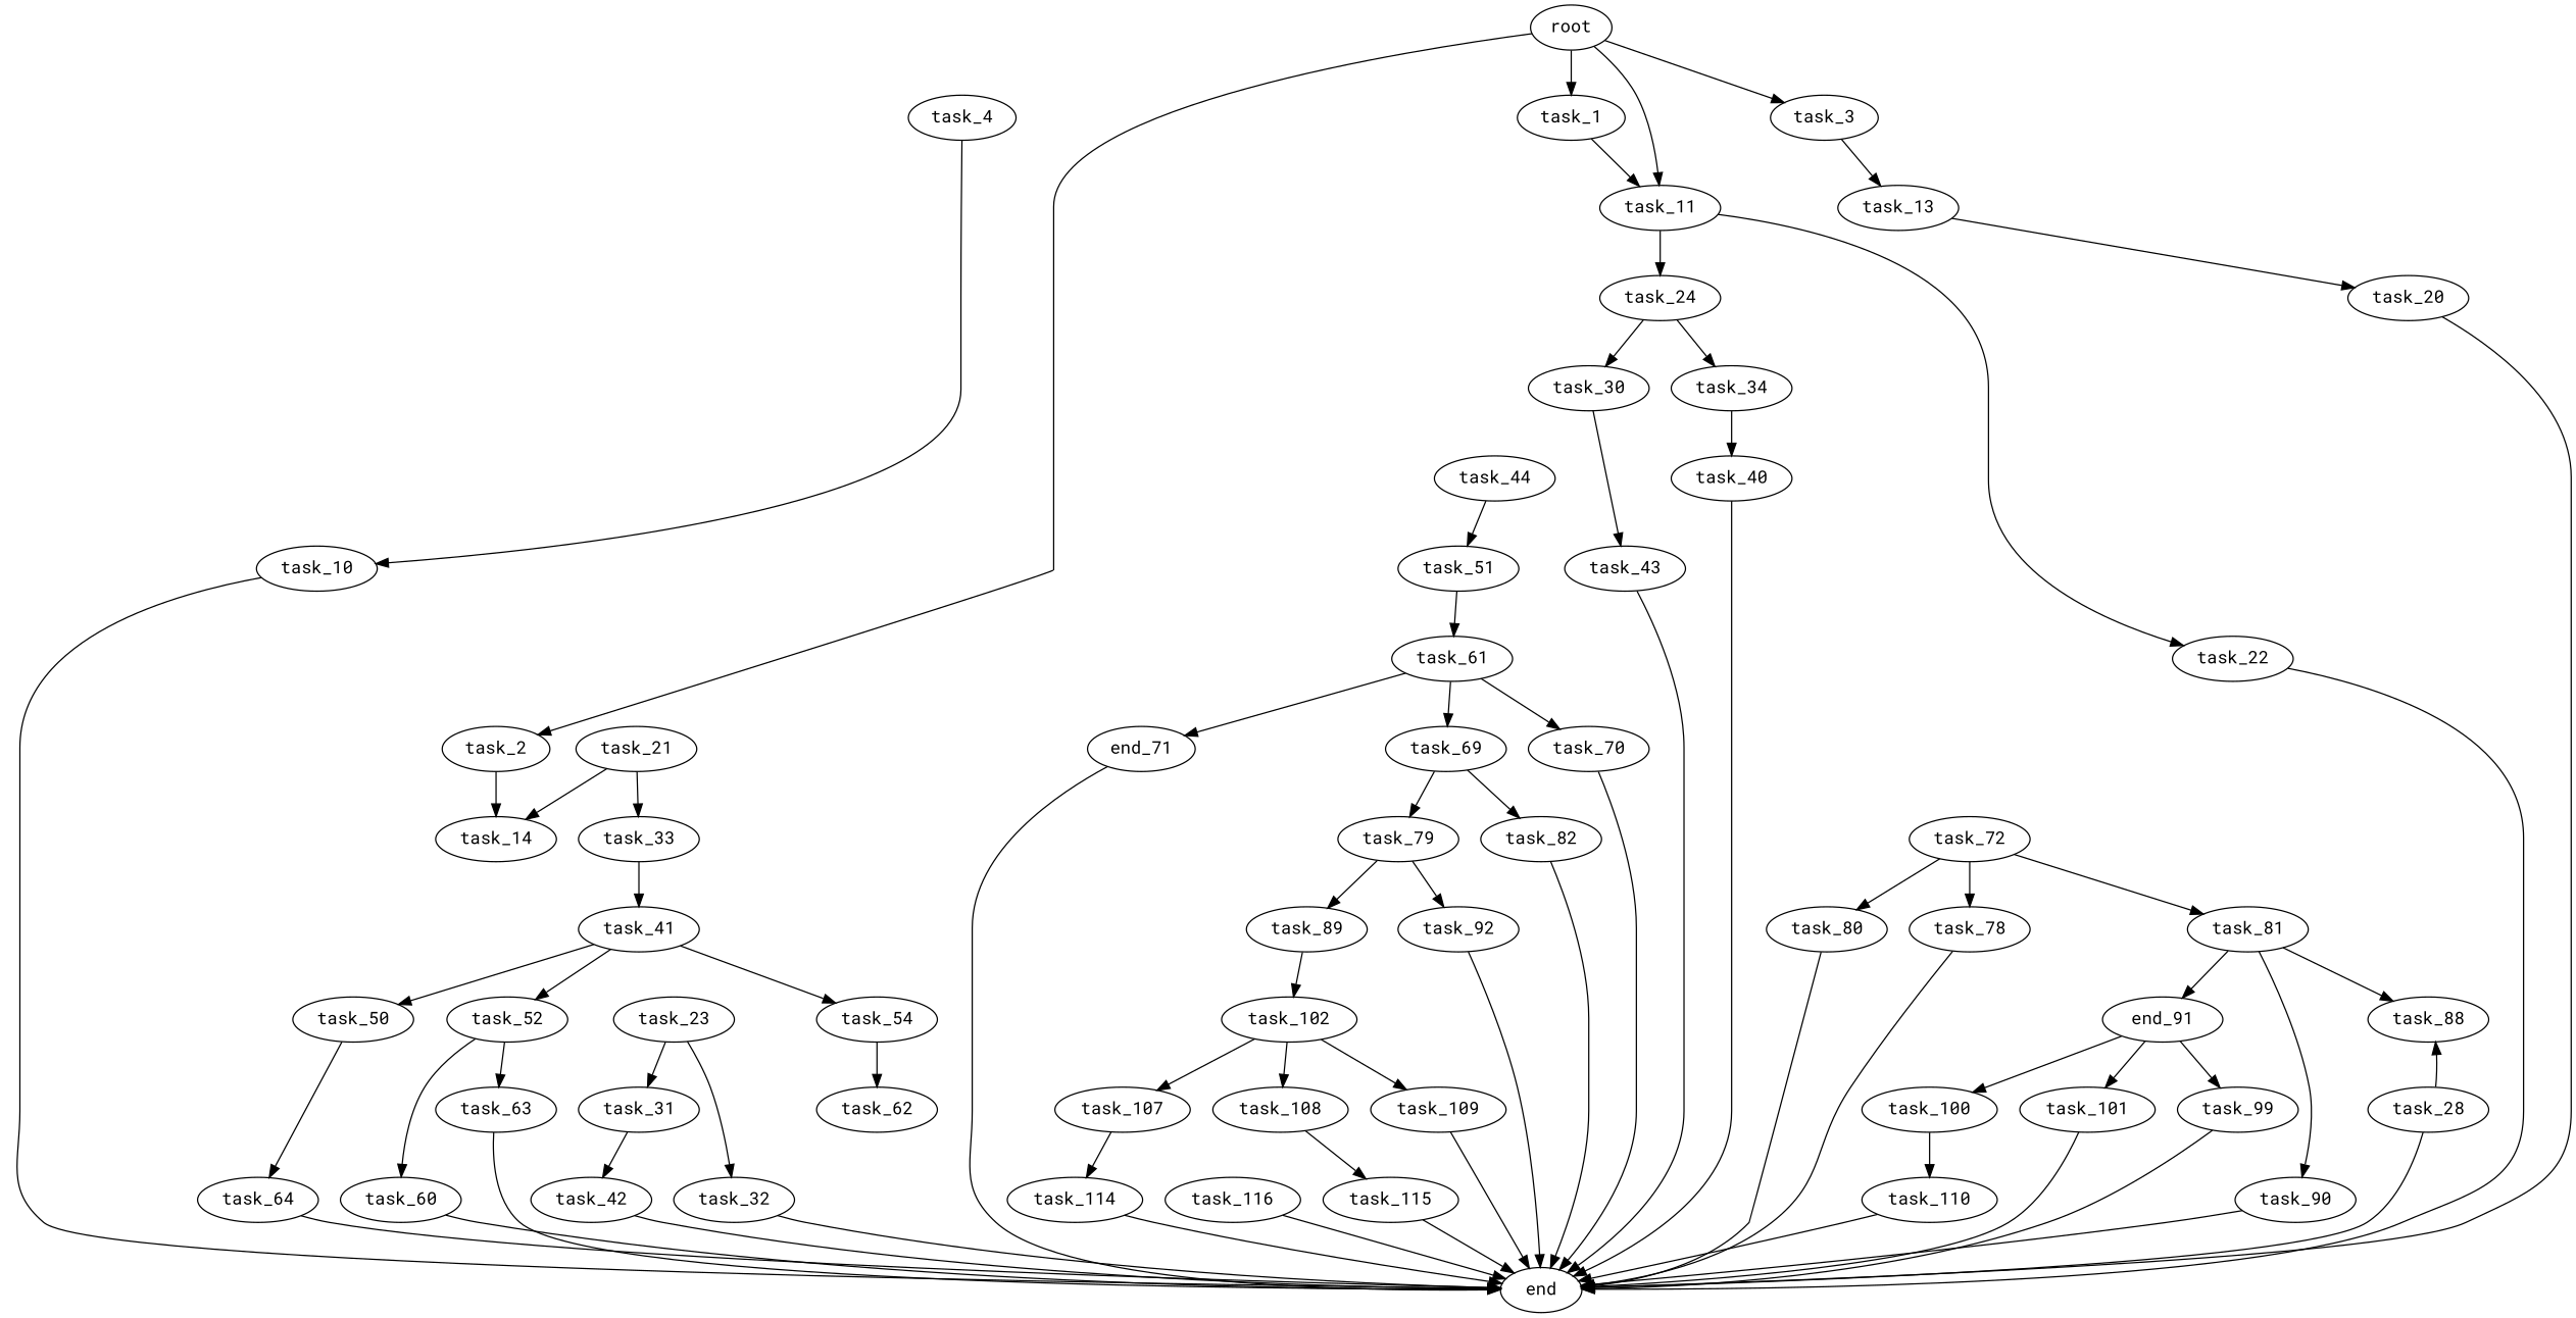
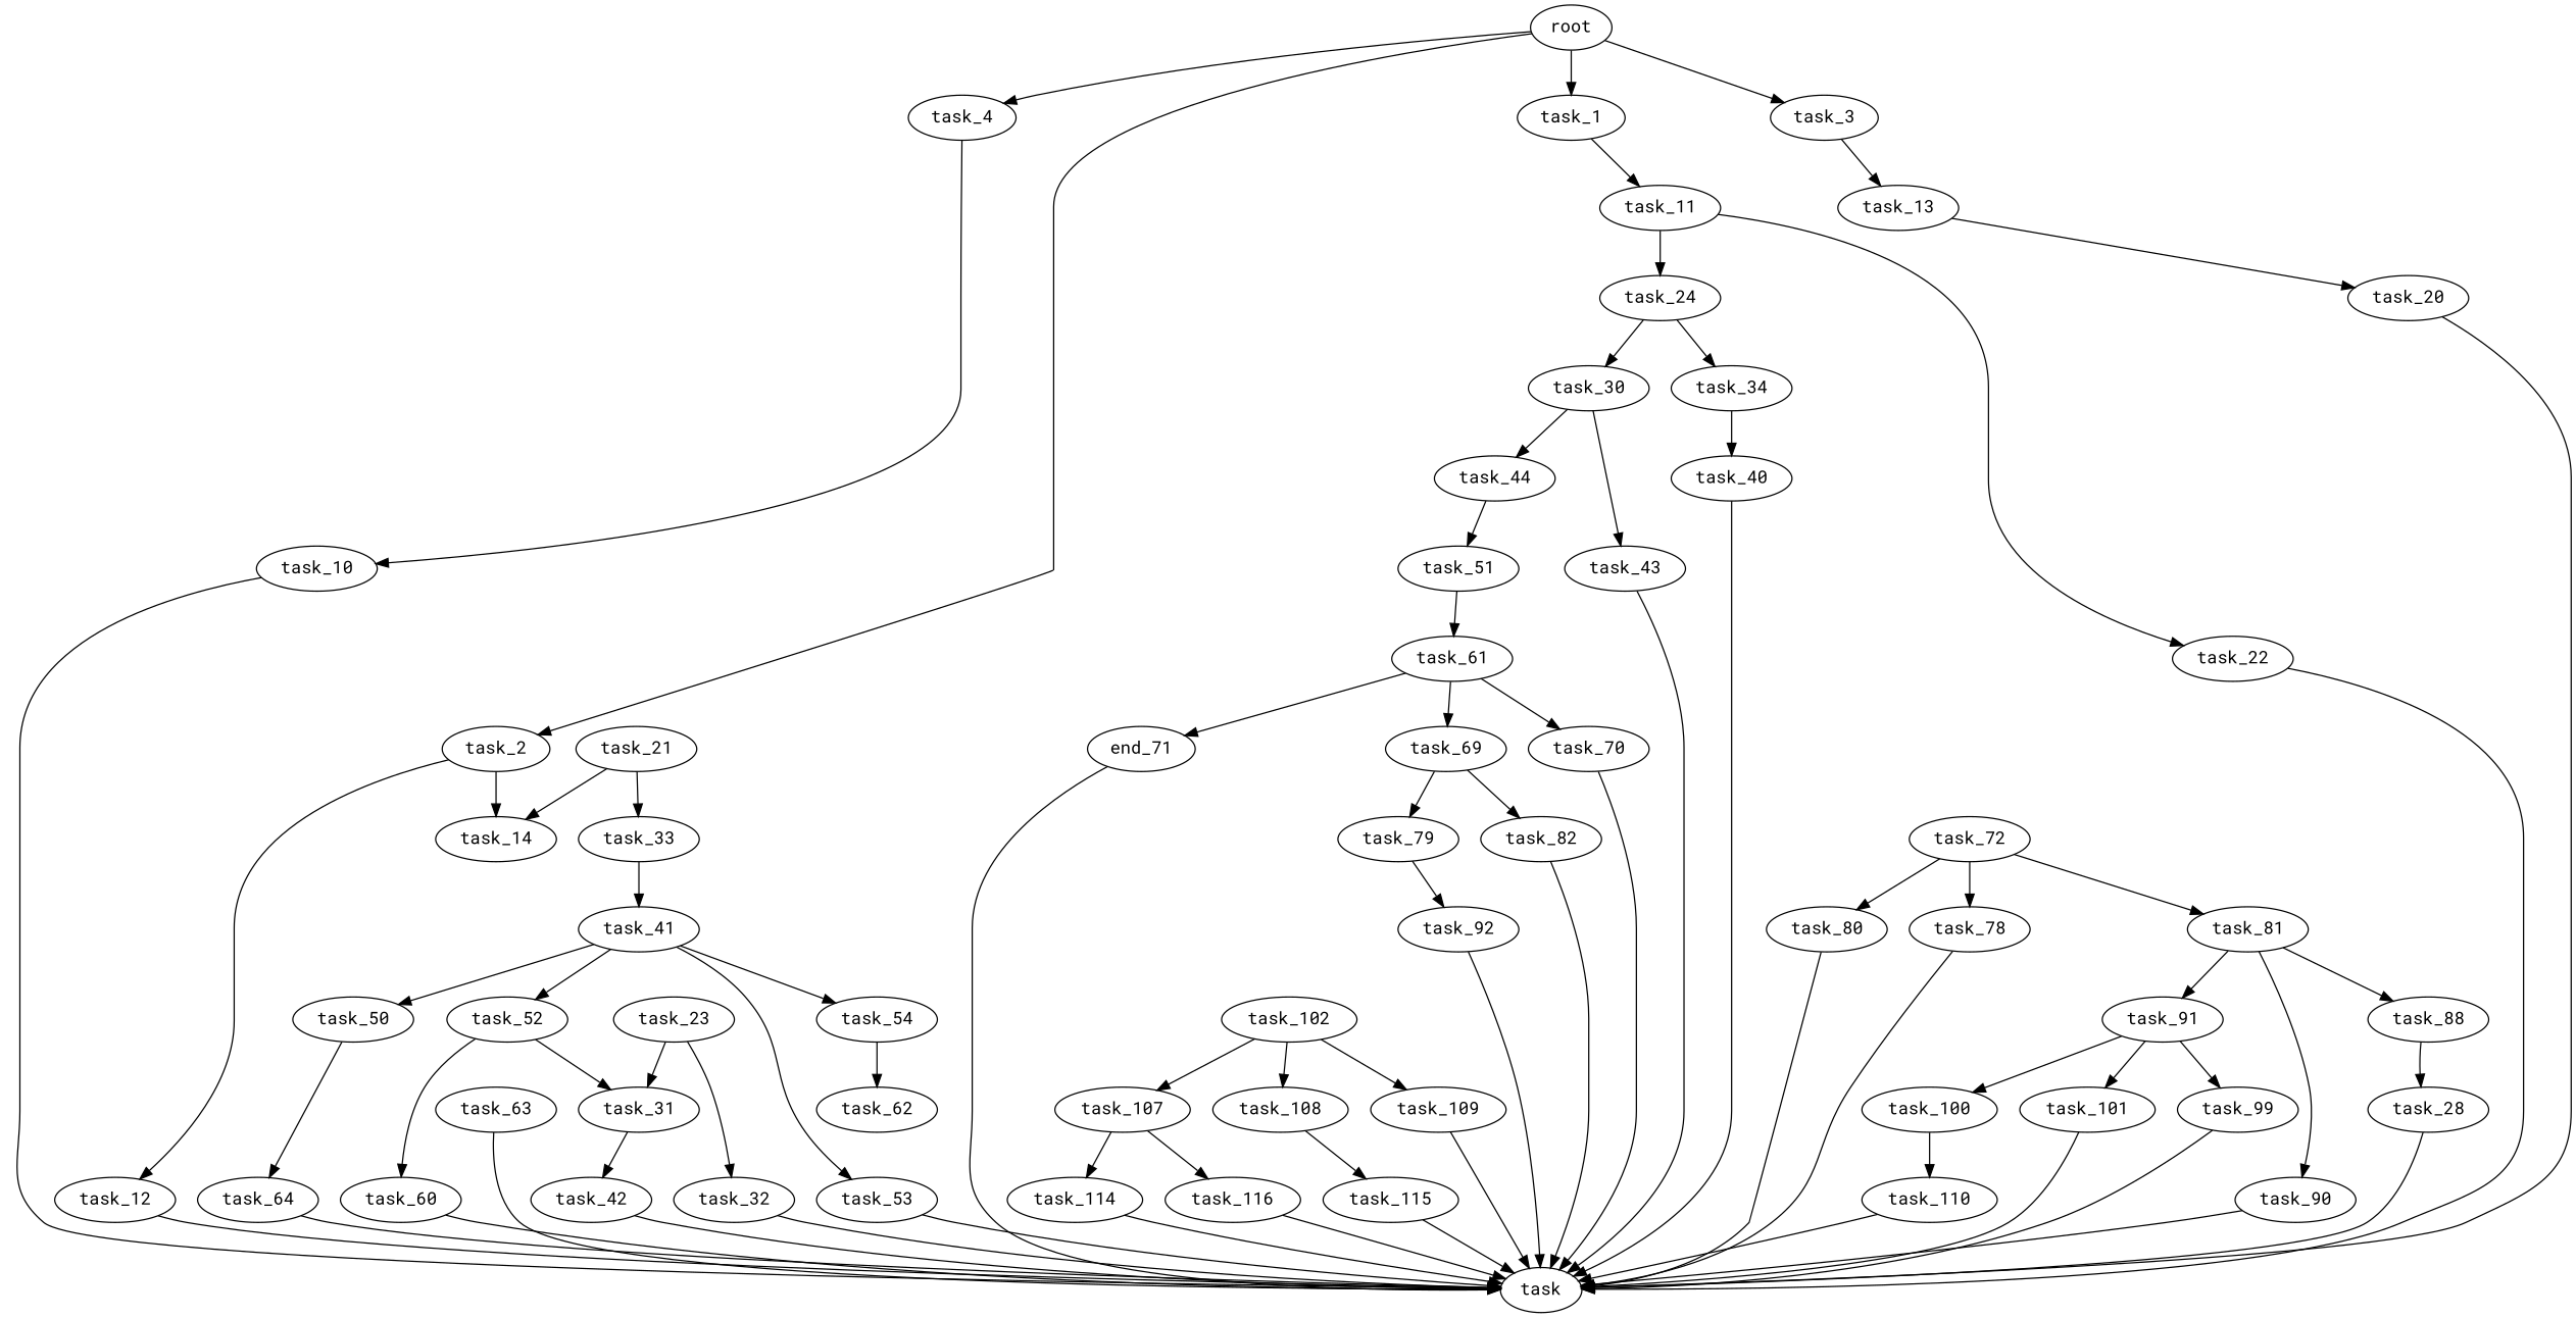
  digraph {
    fontname="Roboto Mono"
    node [fontname="Roboto Mono"]
    edge [fontname="Roboto Mono"]
    root
    task_1
    task_2
    task_3
    task_4
    task_11
+   task_12
    task_14
    task_13
    task_10
    task_22
    task_24
-   end
+   end [label=task]
    task_20
    task_23
    task_31
    task_32
    task_30
    task_34
    task_21
    task_33
    task_41
    task_42
    task_43
    task_44
    task_40
    task_51
    task_50
    task_52
+   task_53
    task_54
    task_64
    task_60
    task_63
    task_62
    task_61
    task_69
    task_70
    n39 [label=end_71]
    task_79
    task_82
    task_72
    task_78
    task_80
    task_81
-   task_89
    task_92
    task_88
    task_90
-   task_91 [label=end_91]
+   task_91
    task_102
    n52 [label=task_28]
    task_99
    task_100
    task_101
    task_107
    task_108
    task_109
    task_110
    task_114
    task_116
    task_115
    root -> task_1
    root -> task_2
    root -> task_3
-   root -> task_11
+   root -> task_4
    task_1 -> task_11
+   task_2 -> task_12
    task_2 -> task_14
    task_3 -> task_13
    task_4 -> task_10
    task_11 -> task_22
    task_11 -> task_24
+   task_12 -> end
    task_13 -> task_20
    task_10 -> end
    task_22 -> end
    task_24 -> task_30
    task_24 -> task_34
    task_20 -> end
    task_23 -> task_31
    task_23 -> task_32
    task_31 -> task_42
    task_32 -> end
    task_30 -> task_43
+   task_30 -> task_44
    task_34 -> task_40
    task_21 -> task_14
    task_21 -> task_33
    task_33 -> task_41
    task_41 -> task_50
    task_41 -> task_52
+   task_41 -> task_53
    task_41 -> task_54
    task_42 -> end
    task_43 -> end
    task_44 -> task_51
    task_40 -> end
    task_51 -> task_61
    task_50 -> task_64
    task_52 -> task_60
-   task_52 -> task_63
+   task_52 -> task_31
+   task_53 -> end
    task_54 -> task_62
    task_64 -> end
    task_60 -> end
    task_63 -> end
    task_61 -> task_69
    task_61 -> task_70
    task_61 -> n39
    task_69 -> task_79
    task_69 -> task_82
    task_70 -> end
    n39 -> end
-   task_79 -> task_89
    task_79 -> task_92
    task_82 -> end
    task_72 -> task_78
    task_72 -> task_80
    task_72 -> task_81
    task_78 -> end
    task_80 -> end
    task_81 -> task_88
    task_81 -> task_90
    task_81 -> task_91
-   task_89 -> task_102
    task_92 -> end
-   n52 -> task_88
+   task_88 -> n52
    task_90 -> end
    task_91 -> task_99
    task_91 -> task_100
    task_91 -> task_101
    task_102 -> task_107
    task_102 -> task_108
    task_102 -> task_109
    n52 -> end
    task_99 -> end
    task_100 -> task_110
    task_101 -> end
    task_107 -> task_114
+   task_107 -> task_116
    task_108 -> task_115
    task_109 -> end
    task_110 -> end
    task_114 -> end
    task_116 -> end
    task_115 -> end
  }
